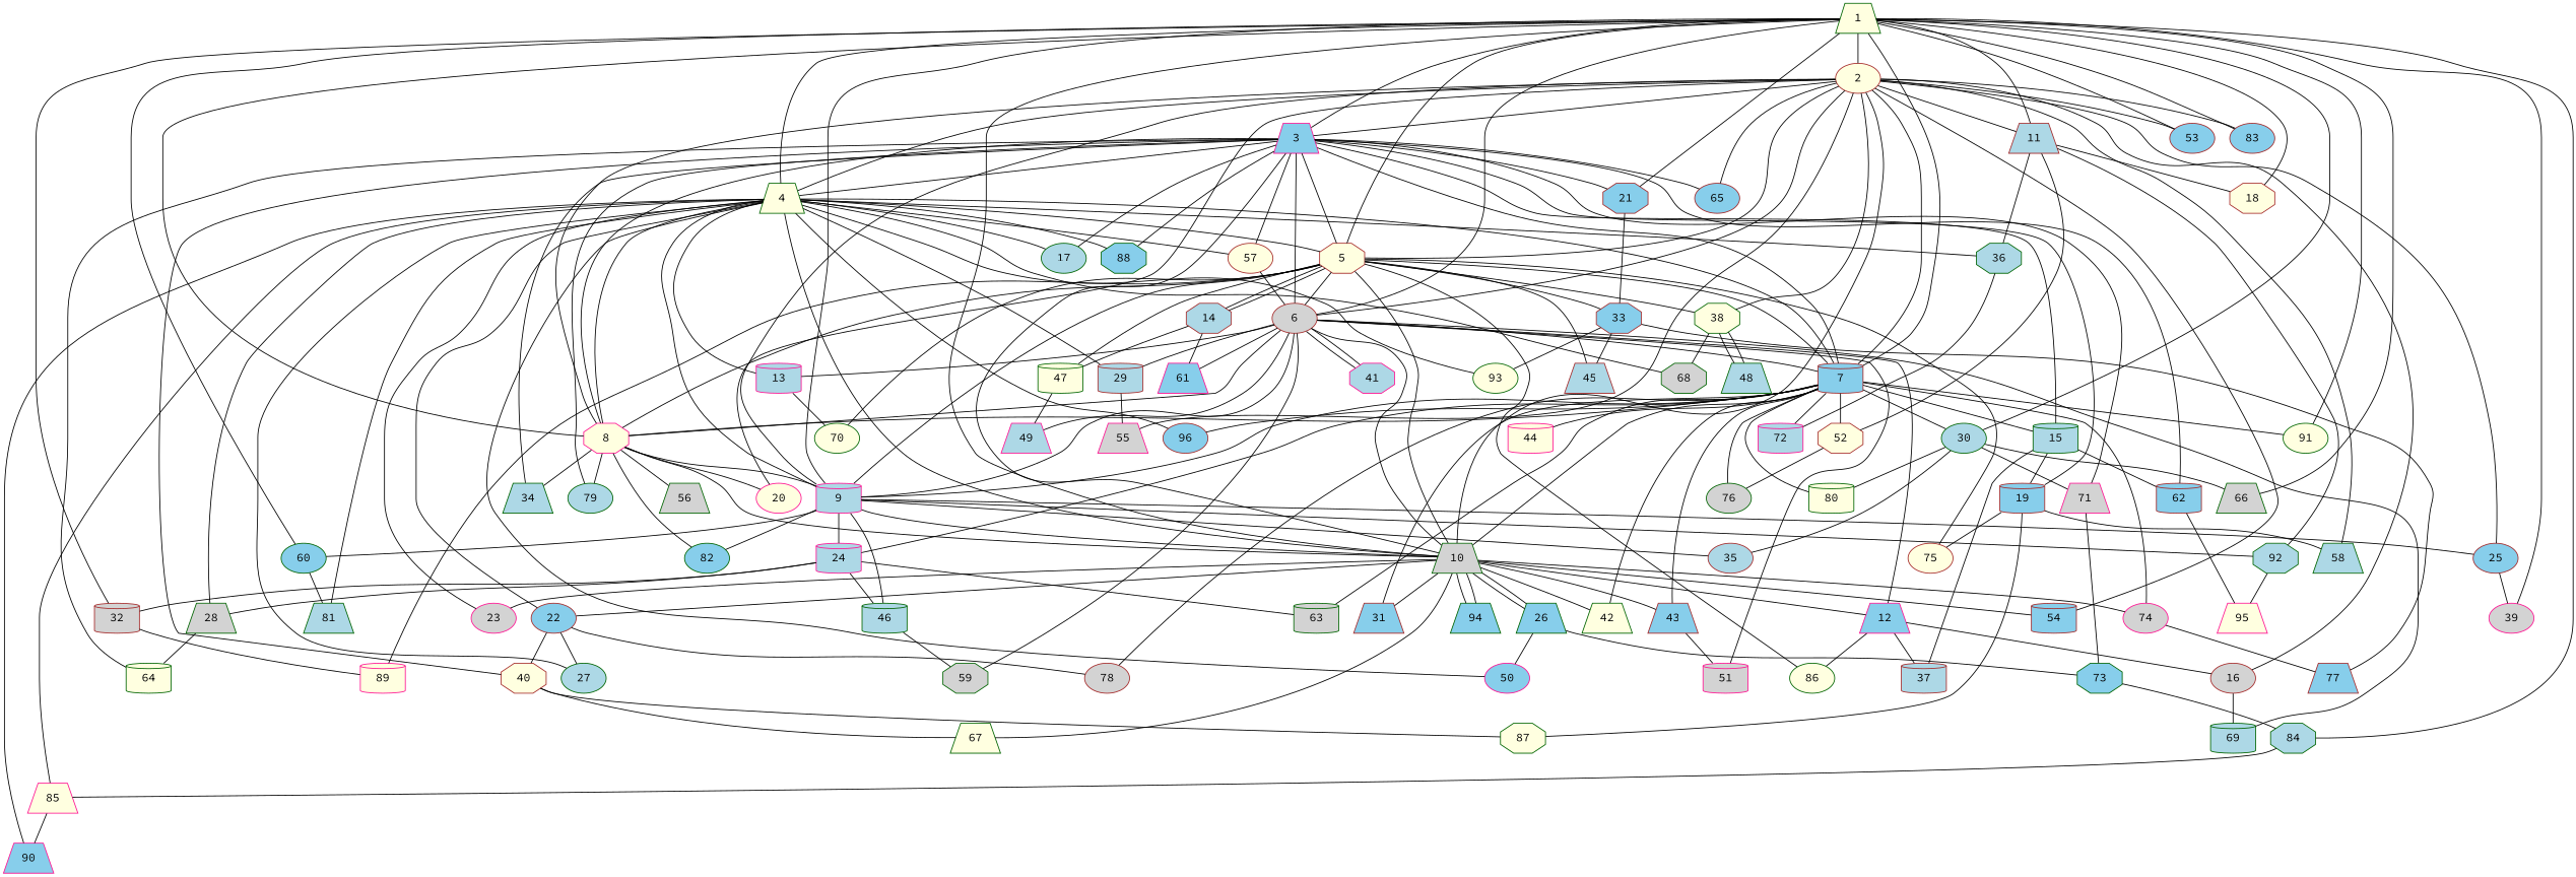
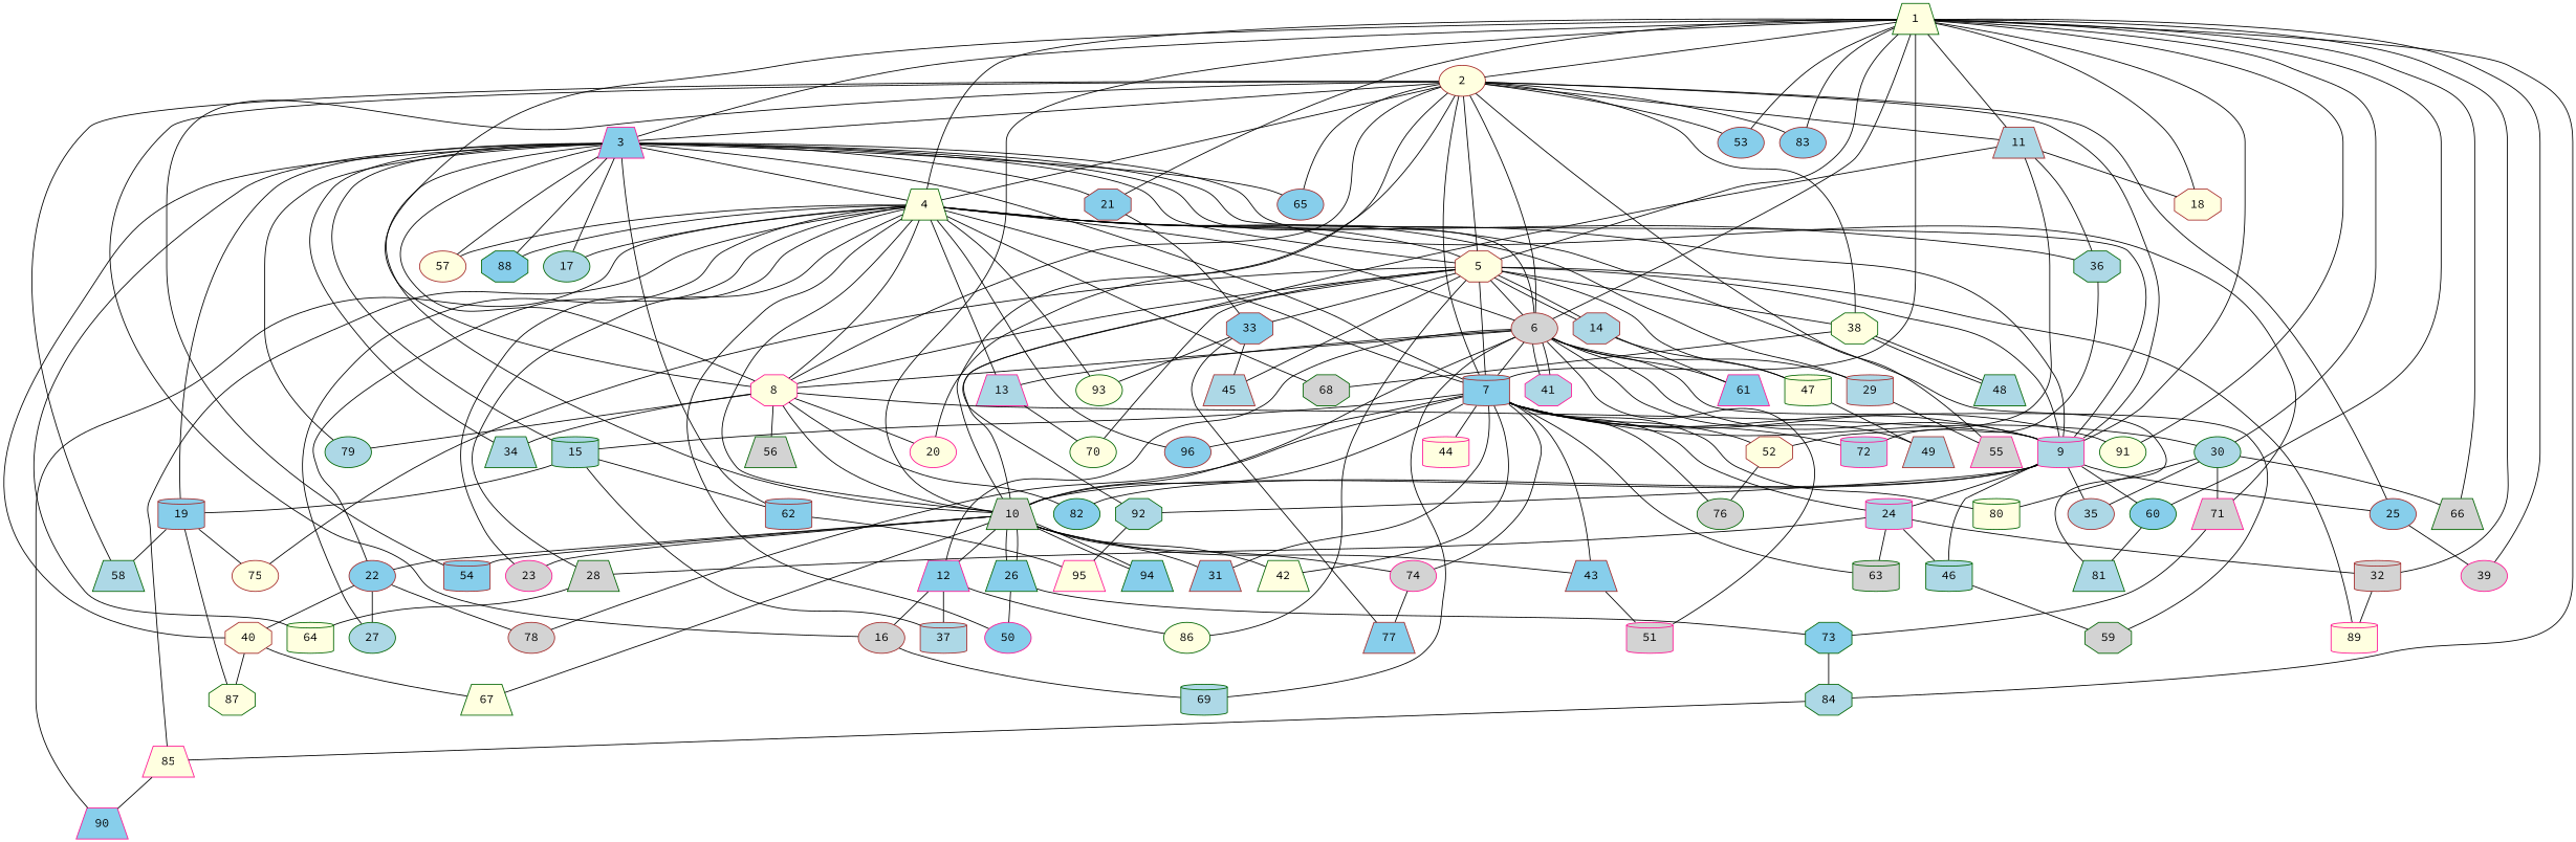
  graph {
    fontname="Source Code Pro"
    node [color=darkgreen fillcolor=lightyellow fontname="Source Code Pro" shape=ellipse style=filled]
    edge [fontname="Source Code Pro"]
    1 [shape=trapezium]
    2 [color=brown]
    3 [color=deeppink fillcolor=skyblue shape=trapezium]
    4 [shape=trapezium]
    5 [color=brown shape=octagon]
    6 [color=brown fillcolor=lightgrey]
    7 [color=brown fillcolor=skyblue shape=cylinder]
    8 [color=deeppink shape=octagon]
    9 [color=deeppink fillcolor=lightblue shape=cylinder]
    10 [fillcolor=lightgrey shape=trapezium]
    11 [color=brown fillcolor=lightblue shape=trapezium]
    18 [color=brown shape=octagon]
    21 [color=brown fillcolor=skyblue shape=octagon]
    30 [fillcolor=lightblue]
    32 [color=brown fillcolor=lightgrey shape=cylinder]
    39 [color=deeppink fillcolor=lightgrey]
    53 [color=brown fillcolor=skyblue]
    60 [fillcolor=skyblue]
    66 [fillcolor=lightgrey shape=trapezium]
    83 [color=brown fillcolor=skyblue]
    84 [fillcolor=lightblue shape=octagon]
    91
    16 [color=brown fillcolor=lightgrey]
    20 [color=deeppink]
    25 [color=brown fillcolor=skyblue]
    38 [shape=octagon]
    54 [color=brown fillcolor=skyblue shape=cylinder]
    55 [color=deeppink fillcolor=lightgrey shape=trapezium]
    58 [fillcolor=lightblue shape=trapezium]
    65 [color=brown fillcolor=skyblue]
    15 [fillcolor=lightblue shape=cylinder]
    17 [fillcolor=lightblue]
    19 [color=brown fillcolor=skyblue shape=cylinder]
    34 [fillcolor=lightblue shape=trapezium]
    40 [color=brown shape=octagon]
    57 [color=brown]
    62 [color=brown fillcolor=skyblue shape=cylinder]
    64 [shape=cylinder]
    71 [color=deeppink fillcolor=lightgrey shape=trapezium]
    79 [fillcolor=lightblue]
    88 [fillcolor=skyblue shape=octagon]
-   13 [color=deeppink fillcolor=lightblue shape=cylinder]
+   13 [color=deeppink fillcolor=lightblue shape=trapezium]
    22 [color=brown fillcolor=skyblue]
    23 [color=deeppink fillcolor=lightgrey]
    27 [fillcolor=lightblue]
    28 [fillcolor=lightgrey shape=trapezium]
    29 [color=brown fillcolor=lightblue shape=cylinder]
    36 [fillcolor=lightblue shape=octagon]
    50 [color=deeppink fillcolor=skyblue]
    68 [fillcolor=lightgrey shape=octagon]
    81 [fillcolor=lightblue shape=trapezium]
    85 [color=deeppink shape=trapezium]
    90 [color=deeppink fillcolor=skyblue shape=trapezium]
    93
    96 [color=brown fillcolor=skyblue]
    14 [color=brown fillcolor=lightblue shape=octagon]
    33 [color=brown fillcolor=skyblue shape=octagon]
    45 [color=brown fillcolor=lightblue shape=trapezium]
    47 [shape=cylinder]
    70
    75 [color=brown]
    86
    89 [color=deeppink shape=cylinder]
    12 [color=deeppink fillcolor=skyblue shape=trapezium]
    41 [color=deeppink fillcolor=lightblue shape=octagon]
-   49 [color=deeppink fillcolor=lightblue shape=trapezium]
+   49 [color=brown fillcolor=lightblue shape=trapezium]
    51 [color=deeppink fillcolor=lightgrey shape=cylinder]
    59 [fillcolor=lightgrey shape=octagon]
    61 [color=deeppink fillcolor=skyblue shape=trapezium]
    69 [fillcolor=lightblue shape=cylinder]
    44 [color=deeppink shape=cylinder]
    24 [color=deeppink fillcolor=lightblue shape=cylinder]
    31 [color=brown fillcolor=skyblue shape=trapezium]
    42 [shape=trapezium]
    43 [color=brown fillcolor=skyblue shape=trapezium]
    52 [color=brown shape=octagon]
    63 [fillcolor=lightgrey shape=cylinder]
    72 [color=deeppink fillcolor=lightblue shape=cylinder]
    74 [color=deeppink fillcolor=lightgrey]
    76 [fillcolor=lightgrey]
    78 [color=brown fillcolor=lightgrey]
    80 [shape=cylinder]
    56 [fillcolor=lightgrey shape=trapezium]
    82 [fillcolor=skyblue]
    35 [color=brown fillcolor=lightblue]
    46 [fillcolor=lightblue shape=cylinder]
    92 [fillcolor=lightblue shape=octagon]
    26 [fillcolor=skyblue shape=trapezium]
    67 [shape=trapezium]
    94 [fillcolor=skyblue shape=trapezium]
    48 [fillcolor=lightblue shape=trapezium]
    37 [color=brown fillcolor=lightblue shape=cylinder]
    87 [shape=octagon]
    95 [color=deeppink shape=trapezium]
    73 [fillcolor=skyblue shape=octagon]
    77 [color=brown fillcolor=skyblue shape=trapezium]
    1 -- 2
    1 -- 3
    1 -- 4
    1 -- 5
    1 -- 6
    1 -- 7
    1 -- 8
    1 -- 9
    1 -- 10
    1 -- 11
    1 -- 18
    1 -- 21
    1 -- 30
    1 -- 32
    1 -- 39
    1 -- 53
    1 -- 60
    1 -- 66
    1 -- 83
    1 -- 84
    1 -- 91
    2 -- 3
    2 -- 4
    2 -- 5
    2 -- 6
    2 -- 7
    2 -- 8
    2 -- 9
    2 -- 10
    2 -- 11
    2 -- 53
    2 -- 83
    2 -- 16
    2 -- 20
    2 -- 25
    2 -- 38
    2 -- 54
    2 -- 55
    2 -- 58
    2 -- 65
    3 -- 4
    3 -- 5
    3 -- 6
    3 -- 7
    3 -- 8
+   3 -- 9
    3 -- 10
    3 -- 21
    3 -- 65
    3 -- 15
    3 -- 17
    3 -- 19
    3 -- 34
    3 -- 40
    3 -- 57
    3 -- 62
    3 -- 64
    3 -- 71
    3 -- 79
    3 -- 88
    4 -- 5
-   57 -- 6
+   4 -- 6
    4 -- 7
    4 -- 8
    4 -- 9
    4 -- 10
    4 -- 17
    4 -- 57
    4 -- 88
    4 -- 13
    4 -- 22
    4 -- 23
    4 -- 27
    4 -- 28
    4 -- 29
    4 -- 36
    4 -- 50
    4 -- 68
    4 -- 81
    4 -- 85
    4 -- 90
    4 -- 93
    4 -- 96
    5 -- 6
    5 -- 7
    5 -- 8
    5 -- 9
    5 -- 10
    5 -- 38
    5 -- 14
    5 -- 14
    5 -- 33
    5 -- 45
    5 -- 47
    5 -- 70
    5 -- 75
    5 -- 86
    5 -- 89
    6 -- 7
    6 -- 8
    6 -- 9
    6 -- 10
    6 -- 13
    6 -- 29
    6 -- 12
    6 -- 41
    6 -- 41
    6 -- 49
    6 -- 51
    6 -- 59
    6 -- 61
    6 -- 69
-   7 -- 8
    7 -- 9
    7 -- 10
    7 -- 30
    7 -- 91
    7 -- 15
    7 -- 96
    7 -- 44
    7 -- 24
    7 -- 31
    7 -- 42
    7 -- 43
    7 -- 52
    7 -- 63
    7 -- 72
    7 -- 74
    7 -- 76
    7 -- 78
    7 -- 80
    8 -- 9
    8 -- 10
    8 -- 20
    8 -- 34
    8 -- 79
    8 -- 56
    8 -- 82
    9 -- 10
    9 -- 60
    9 -- 25
    9 -- 24
    9 -- 82
    9 -- 35
    9 -- 46
    9 -- 92
    10 -- 54
    10 -- 22
    10 -- 23
    10 -- 12
    10 -- 31
    10 -- 42
    10 -- 43
    10 -- 74
    10 -- 26
    10 -- 26
    10 -- 67
    10 -- 94
    10 -- 94
    11 -- 18
    11 -- 36
    11 -- 52
    11 -- 92
    21 -- 33
    30 -- 66
    30 -- 71
    30 -- 80
    30 -- 35
    32 -- 89
    60 -- 81
    84 -- 85
    16 -- 69
    25 -- 39
    38 -- 68
    38 -- 48
    38 -- 48
    15 -- 19
    15 -- 62
    15 -- 37
    19 -- 58
    19 -- 75
    19 -- 87
    40 -- 67
    40 -- 87
    62 -- 95
    71 -- 73
    13 -- 70
    22 -- 40
    22 -- 27
    22 -- 78
    28 -- 64
    29 -- 55
    36 -- 72
    85 -- 90
    14 -- 47
    14 -- 61
    33 -- 93
    33 -- 45
    33 -- 77
    47 -- 49
    12 -- 16
    12 -- 86
    12 -- 37
    24 -- 32
    24 -- 28
    24 -- 63
    24 -- 46
    43 -- 51
    52 -- 76
    74 -- 77
    46 -- 59
    92 -- 95
    26 -- 50
    26 -- 73
    73 -- 84
  }
